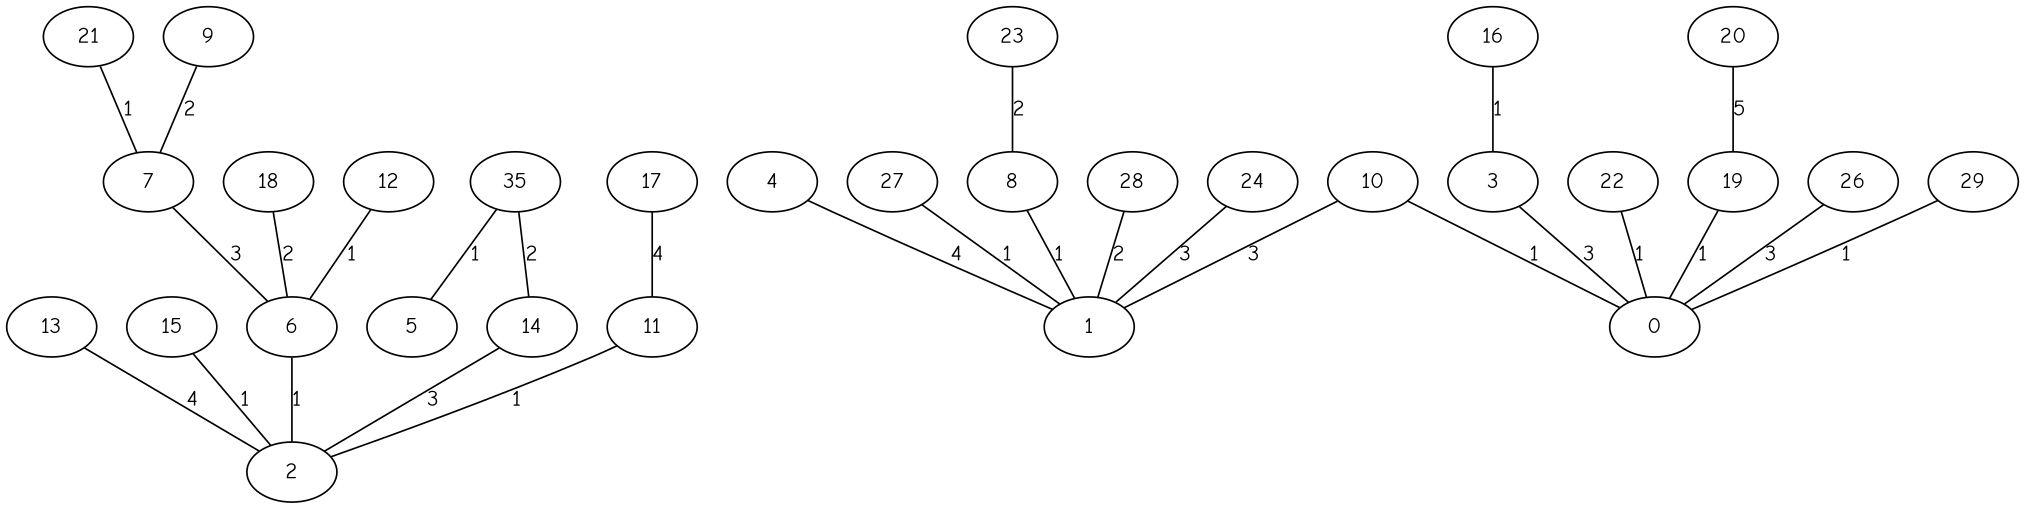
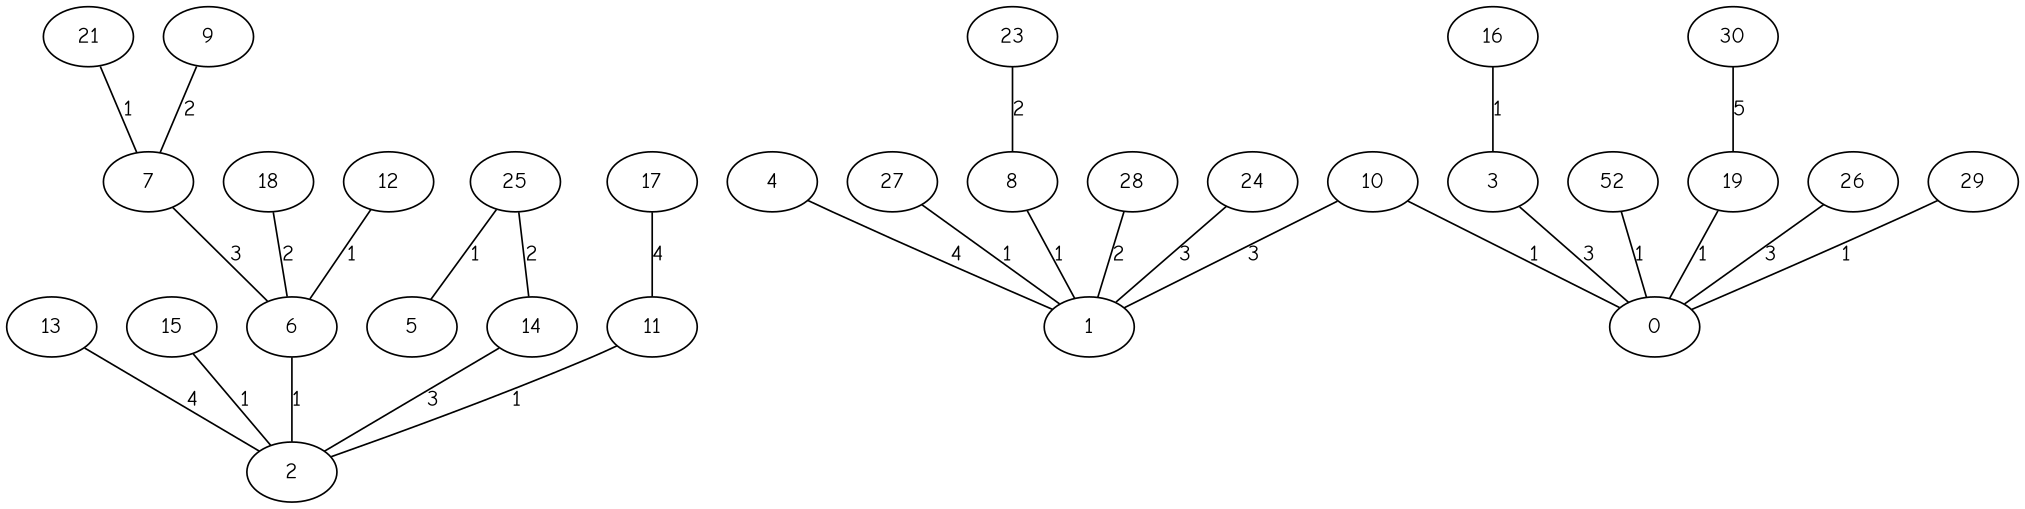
  graph {
    fontname="Comic Neue"
    node [fontname="Comic Neue"]
    edge [fontname="Comic Neue"]
    13
    2
    28
    1
    3
    0
    15
-   22
+   22 [label=52]
    21
    7
    6
-   25 [label=35]
+   25
    5
    14
-   20
+   20 [label=30]
    19
    18
    26
    11
    12
    4
    27
    9
    29
    17
    8
    10
    16
    24
    23
    13 -- 2 [label=4]
    28 -- 1 [label=2]
    3 -- 0 [label=3]
    15 -- 2 [label=1]
    22 -- 0 [label=1]
    21 -- 7 [label=1]
    7 -- 6 [label=3]
    6 -- 2 [label=1]
    25 -- 5 [label=1]
    25 -- 14 [label=2]
    14 -- 2 [label=3]
    20 -- 19 [label=5]
    19 -- 0 [label=1]
    18 -- 6 [label=2]
    26 -- 0 [label=3]
    11 -- 2 [label=1]
    12 -- 6 [label=1]
    4 -- 1 [label=4]
    27 -- 1 [label=1]
    9 -- 7 [label=2]
    29 -- 0 [label=1]
    17 -- 11 [label=4]
    8 -- 1 [label=1]
    10 -- 1 [label=3]
    10 -- 0 [label=1]
    16 -- 3 [label=1]
    24 -- 1 [label=3]
    23 -- 8 [label=2]
  }
